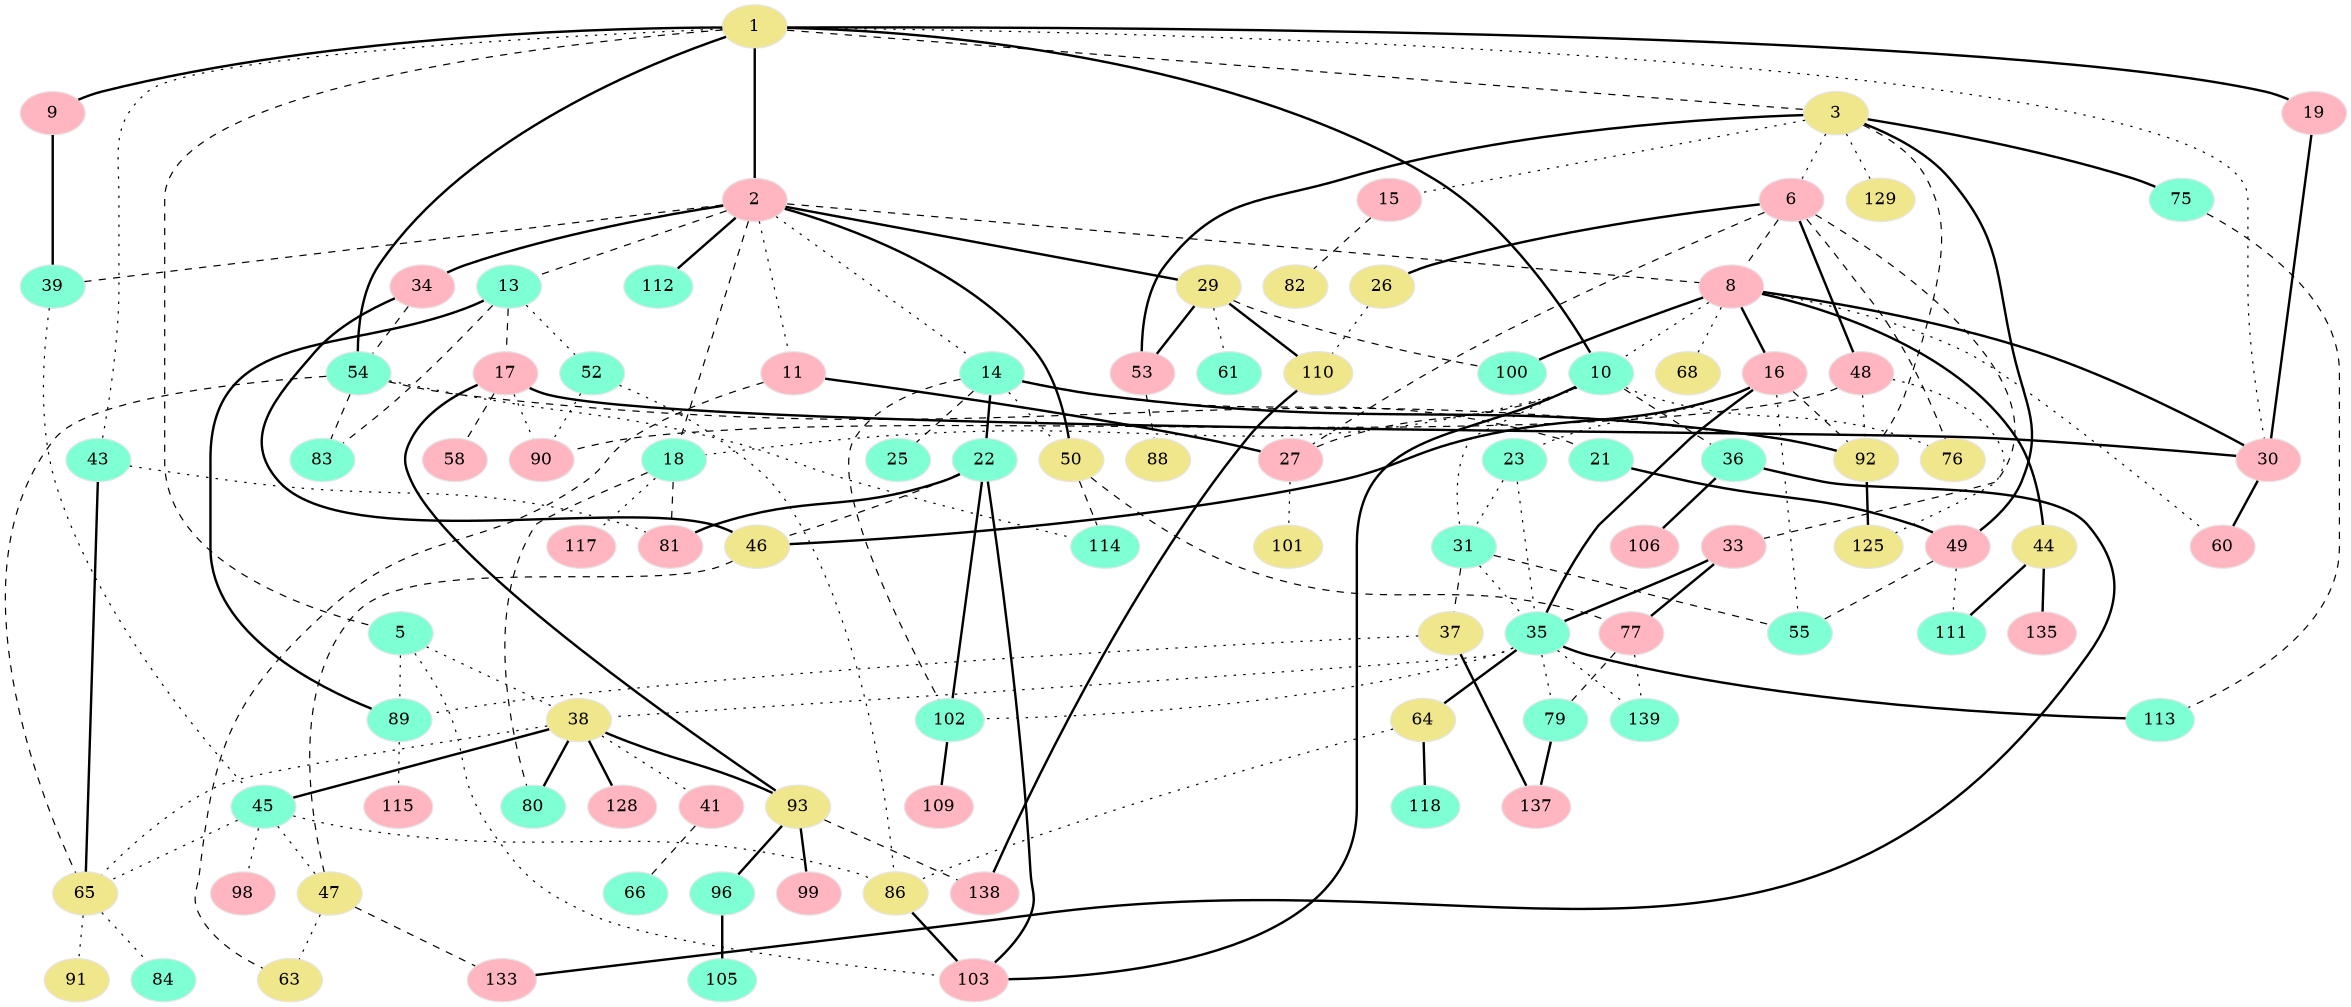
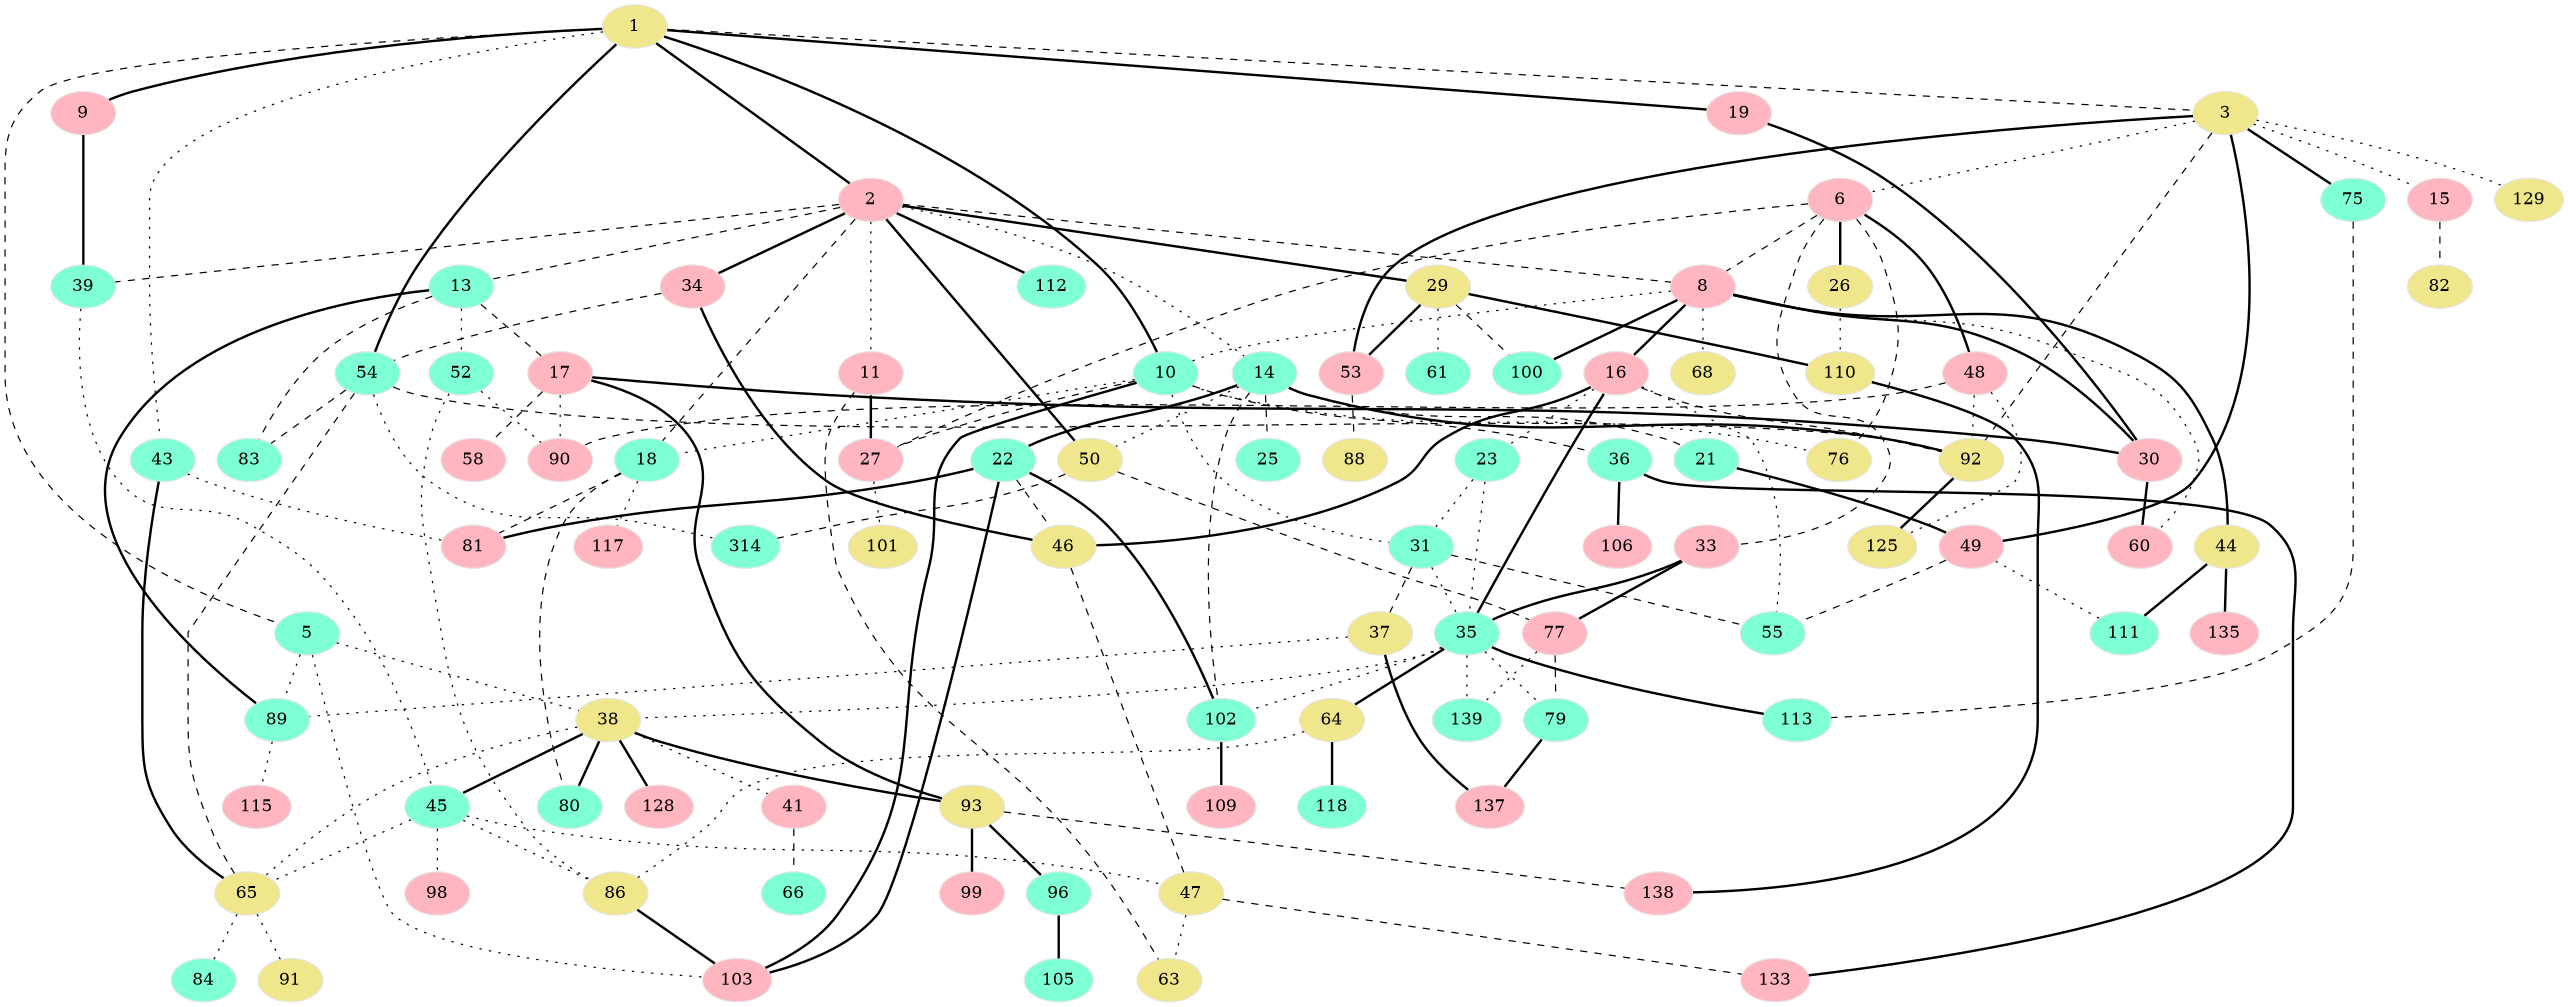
  graph {
    node [color=gray90 fillcolor=aquamarine style=filled]
    edge [style=bold]
    1 [fillcolor=khaki super="+73"]
    2 [fillcolor=lightpink super="+12"]
    3 [fillcolor=khaki super="+4"]
    5
    9 [fillcolor=lightpink]
    10 [super="+42"]
    19 [fillcolor=lightpink super="+20"]
    30 [fillcolor=lightpink super="+32"]
    43
    54 [super="+127"]
    8 [fillcolor=lightpink super="+62"]
    11 [fillcolor=lightpink super="+24"]
    13 [super="+123"]
    14 [super="+99"]
    18 [super="+87"]
    29 [fillcolor=khaki super="+67"]
    34 [fillcolor=lightpink]
    39
    50 [fillcolor=khaki super="+57"]
    112
    6 [fillcolor=lightpink super="+7"]
    15 [fillcolor=lightpink]
    49 [fillcolor=lightpink super="+69"]
    53 [fillcolor=lightpink]
    75
    92 [fillcolor=khaki super="+121"]
    129 [fillcolor=khaki]
    38 [fillcolor=khaki super="+40"]
    89
    103 [fillcolor=lightpink super="+120"]
    27 [fillcolor=lightpink super="+78"]
    76 [fillcolor=khaki]
    31 [super="+72"]
    36 [super="+134"]
    60 [fillcolor=lightpink]
    81 [fillcolor=lightpink]
    65 [fillcolor=khaki super="+70"]
    83
-   114
+   114 [label=314]
    16 [fillcolor=lightpink super="+119"]
    44 [fillcolor=khaki super="+126"]
    68 [fillcolor=khaki]
    100
    63 [fillcolor=khaki super="+74"]
    17 [fillcolor=lightpink super="+71"]
    52 [super="+85"]
    21
    22 [super="+130"]
    25
    102 [super="+108"]
    80
    117 [fillcolor=lightpink]
    110 [fillcolor=khaki]
    61
    46 [fillcolor=khaki super="+116"]
    45 [super="+56"]
    77 [fillcolor=lightpink super="+131"]
    26 [fillcolor=khaki]
    33 [fillcolor=lightpink super="+104"]
    48 [fillcolor=lightpink super="+51"]
    82 [fillcolor=khaki]
    55
    111
    88 [fillcolor=khaki super="+94"]
    113
    125 [fillcolor=khaki]
    138 [fillcolor=lightpink]
    128 [fillcolor=lightpink super="+136"]
    93 [fillcolor=khaki super="+95"]
    41 [fillcolor=lightpink]
    115 [fillcolor=lightpink]
    101 [fillcolor=khaki super="+132"]
    35 [super="+59"]
    90 [fillcolor=lightpink super="+124"]
    23 [super="+28"]
    135 [fillcolor=lightpink]
    37 [fillcolor=khaki]
    106 [fillcolor=lightpink]
    133 [fillcolor=lightpink]
    58 [fillcolor=lightpink]
    86 [fillcolor=khaki]
    109 [fillcolor=lightpink]
    64 [fillcolor=khaki]
    79
    139
    47 [fillcolor=khaki super="+122"]
    96
    n88 [fillcolor=lightpink label=99]
    137 [fillcolor=lightpink]
    118
    66
    98 [fillcolor=lightpink super="+107"]
    84
    91 [fillcolor=khaki]
    105
    1 -- 2
    1 -- 3 [style=dashed]
    1 -- 5 [style=dashed]
    1 -- 9
    1 -- 10
    1 -- 19
-   1 -- 30 [style=dotted]
    1 -- 43 [style=dotted]
    1 -- 54
    2 -- 8 [style=dashed]
    2 -- 11 [style=dotted]
    2 -- 13 [style=dashed]
    2 -- 14 [style=dotted]
    2 -- 18 [style=dashed]
    2 -- 29
    2 -- 34
    2 -- 39 [style=dashed]
    2 -- 50
    2 -- 112
    3 -- 6 [style=dotted]
    3 -- 15 [style=dotted]
    3 -- 49
    3 -- 53
    3 -- 75
    3 -- 92 [style=dashed]
    3 -- 129 [style=dotted]
    5 -- 38 [style=dotted]
    5 -- 89 [style=dotted]
    5 -- 103 [style=dotted]
    9 -- 39
    10 -- 18 [style=dotted]
    10 -- 103
    10 -- 27 [style=dashed]
    10 -- 76 [style=dotted]
    10 -- 31 [style=dotted]
    10 -- 36 [style=dashed]
    19 -- 30
    30 -- 60
    43 -- 81 [style=dotted]
    43 -- 65
    54 -- 92 [style=dashed]
    54 -- 65 [style=dashed]
    54 -- 83 [style=dashed]
    54 -- 114 [style=dotted]
    8 -- 10 [style=dotted weight=2]
    8 -- 30
    8 -- 60 [style=dotted]
    8 -- 16
    8 -- 44
    8 -- 68 [style=dotted]
    8 -- 100
    11 -- 27
    11 -- 63 [style=dashed]
    13 -- 89
    13 -- 83 [style=dashed]
    13 -- 17 [style=dashed]
    13 -- 52 [style=dotted]
    14 -- 50 [style=dotted]
    14 -- 92 [weight=2]
    14 -- 21 [style=dashed]
    14 -- 22
    14 -- 25 [style=dashed]
    14 -- 102 [style=dashed]
    18 -- 81 [style=dashed]
    18 -- 80 [style=dashed]
    18 -- 117 [style=dotted]
    29 -- 53
    29 -- 100 [style=dashed]
    29 -- 110
    29 -- 61 [style=dotted]
    34 -- 54 [style=dashed]
    34 -- 46
    39 -- 45 [style=dotted]
    50 -- 114 [style=dashed]
    50 -- 77 [style=dashed]
    6 -- 8 [style=dashed]
    6 -- 27 [style=dashed]
    6 -- 76 [style=dashed]
    6 -- 26
    6 -- 33 [style=dashed]
    6 -- 48
    15 -- 82 [style=dashed]
    49 -- 55 [style=dashed]
    49 -- 111 [style=dotted]
    53 -- 88 [style=dashed]
    75 -- 113 [style=dashed]
    92 -- 125
    38 -- 65 [style=dotted]
    38 -- 80
    38 -- 45
    38 -- 128
    38 -- 93
    38 -- 41 [style=dotted]
    89 -- 115 [style=dotted]
    27 -- 101 [style=dotted]
    31 -- 55 [style=dashed]
    31 -- 35 [style=dotted]
    31 -- 37 [style=dashed]
    36 -- 106
    36 -- 133
    65 -- 84 [style=dotted]
    65 -- 91 [style=dotted]
    16 -- 92 [style=dashed]
    16 -- 46
    16 -- 55 [style=dotted]
    16 -- 35
    16 -- 23 [style=dotted]
    44 -- 111
    44 -- 135
    17 -- 30
    17 -- 93
    17 -- 90 [style=dotted]
    17 -- 58 [style=dashed]
    52 -- 90 [style=dotted]
    52 -- 86 [style=dotted]
    21 -- 49
    22 -- 103
    22 -- 81
    22 -- 102
    22 -- 46 [style=dashed]
    102 -- 109
    110 -- 138
    46 -- 47 [style=dashed]
    45 -- 65 [style=dotted]
    45 -- 86 [style=dotted]
    45 -- 47 [style=dotted]
    45 -- 98 [style=dotted]
    77 -- 79 [style=dashed]
    77 -- 139 [style=dotted]
    26 -- 110 [style=dotted]
    33 -- 77
    33 -- 35
    48 -- 92 [style=dotted weight=2]
    48 -- 125 [style=dotted]
    48 -- 90 [style=dashed]
    93 -- 138 [style=dashed]
    93 -- 96
    93 -- n88
    41 -- 66 [style=dashed]
    35 -- 38 [style=dotted]
    35 -- 102 [style=dotted]
    35 -- 113
    35 -- 64 [weight=2]
    35 -- 79 [style=dotted]
    35 -- 139 [style=dotted]
    23 -- 31 [style=dotted]
    23 -- 35 [style=dotted]
    37 -- 89 [style=dotted]
    37 -- 137
    86 -- 103
    64 -- 86 [style=dotted]
    64 -- 118
    79 -- 137
    47 -- 63 [style=dotted]
    47 -- 133 [style=dashed]
    96 -- 105
  }
